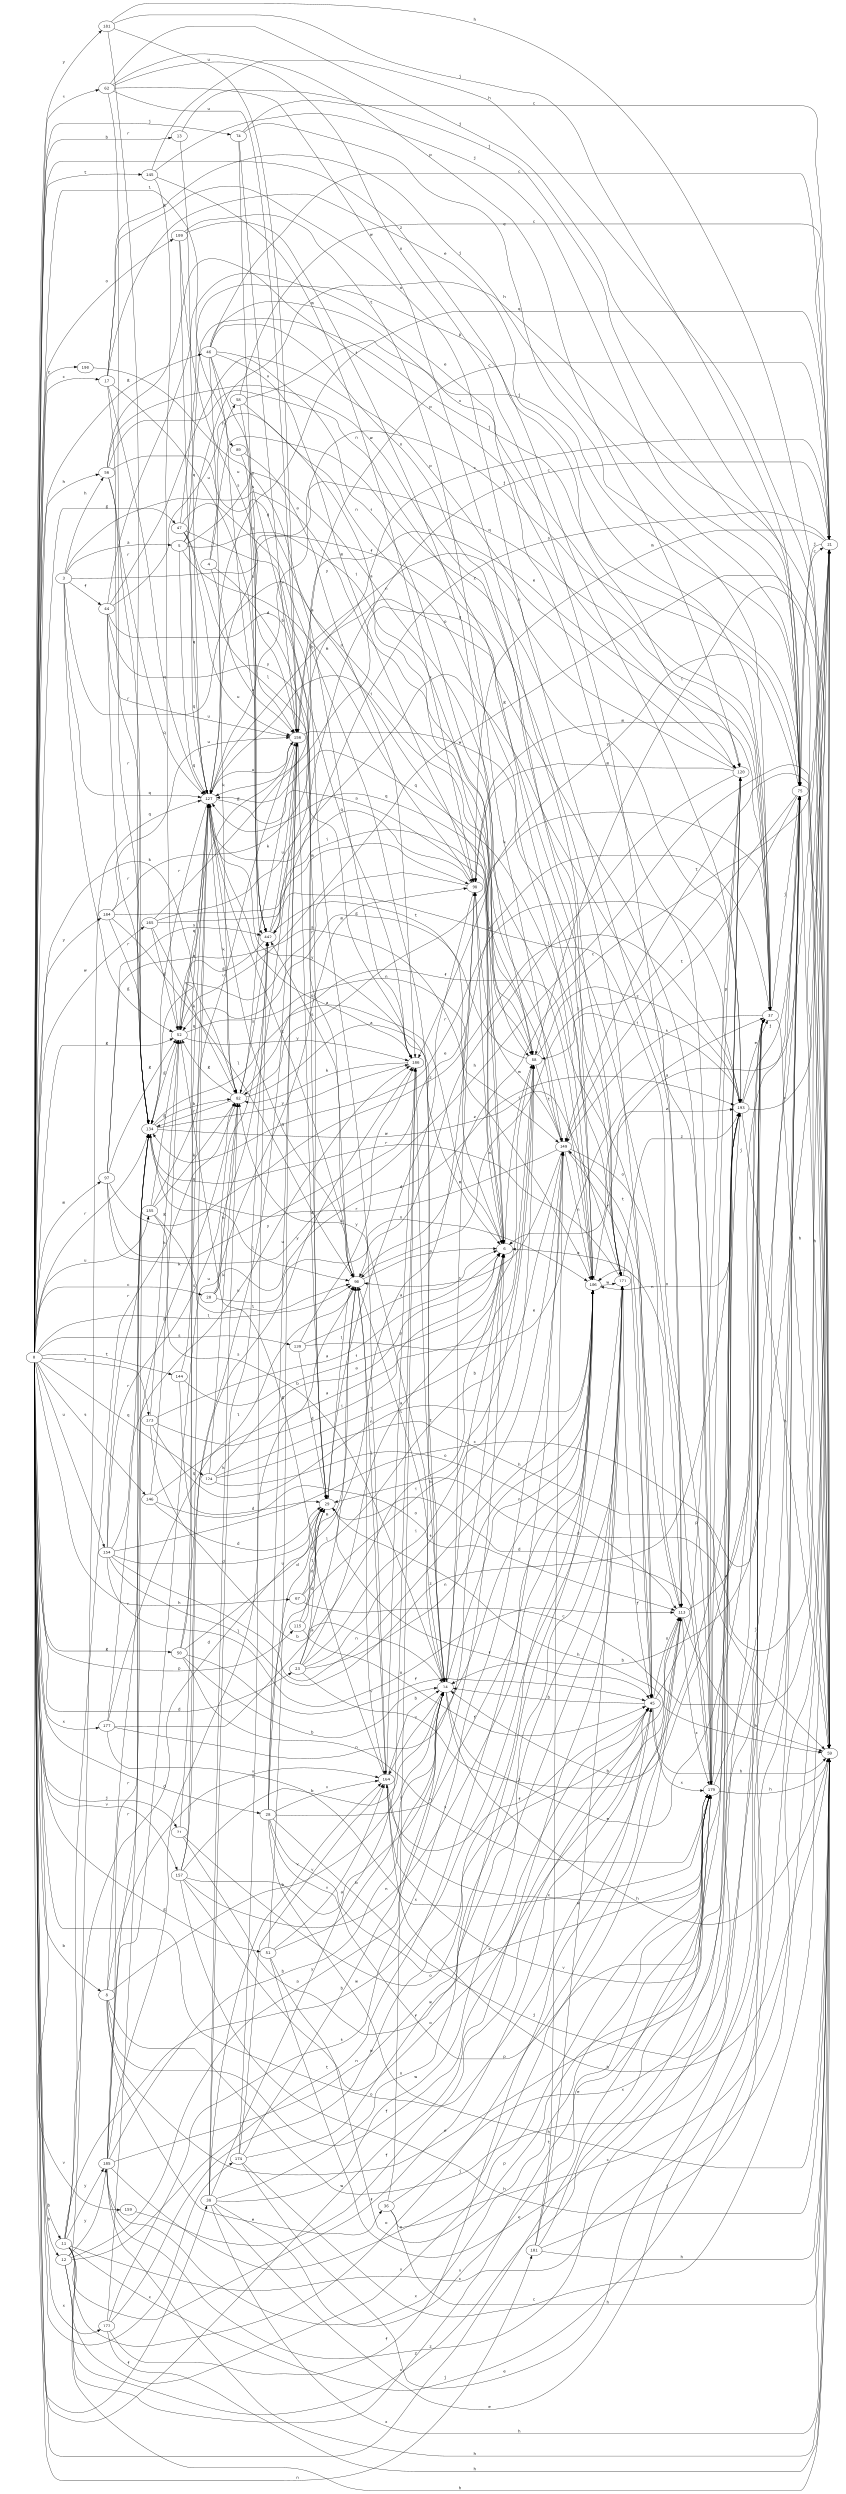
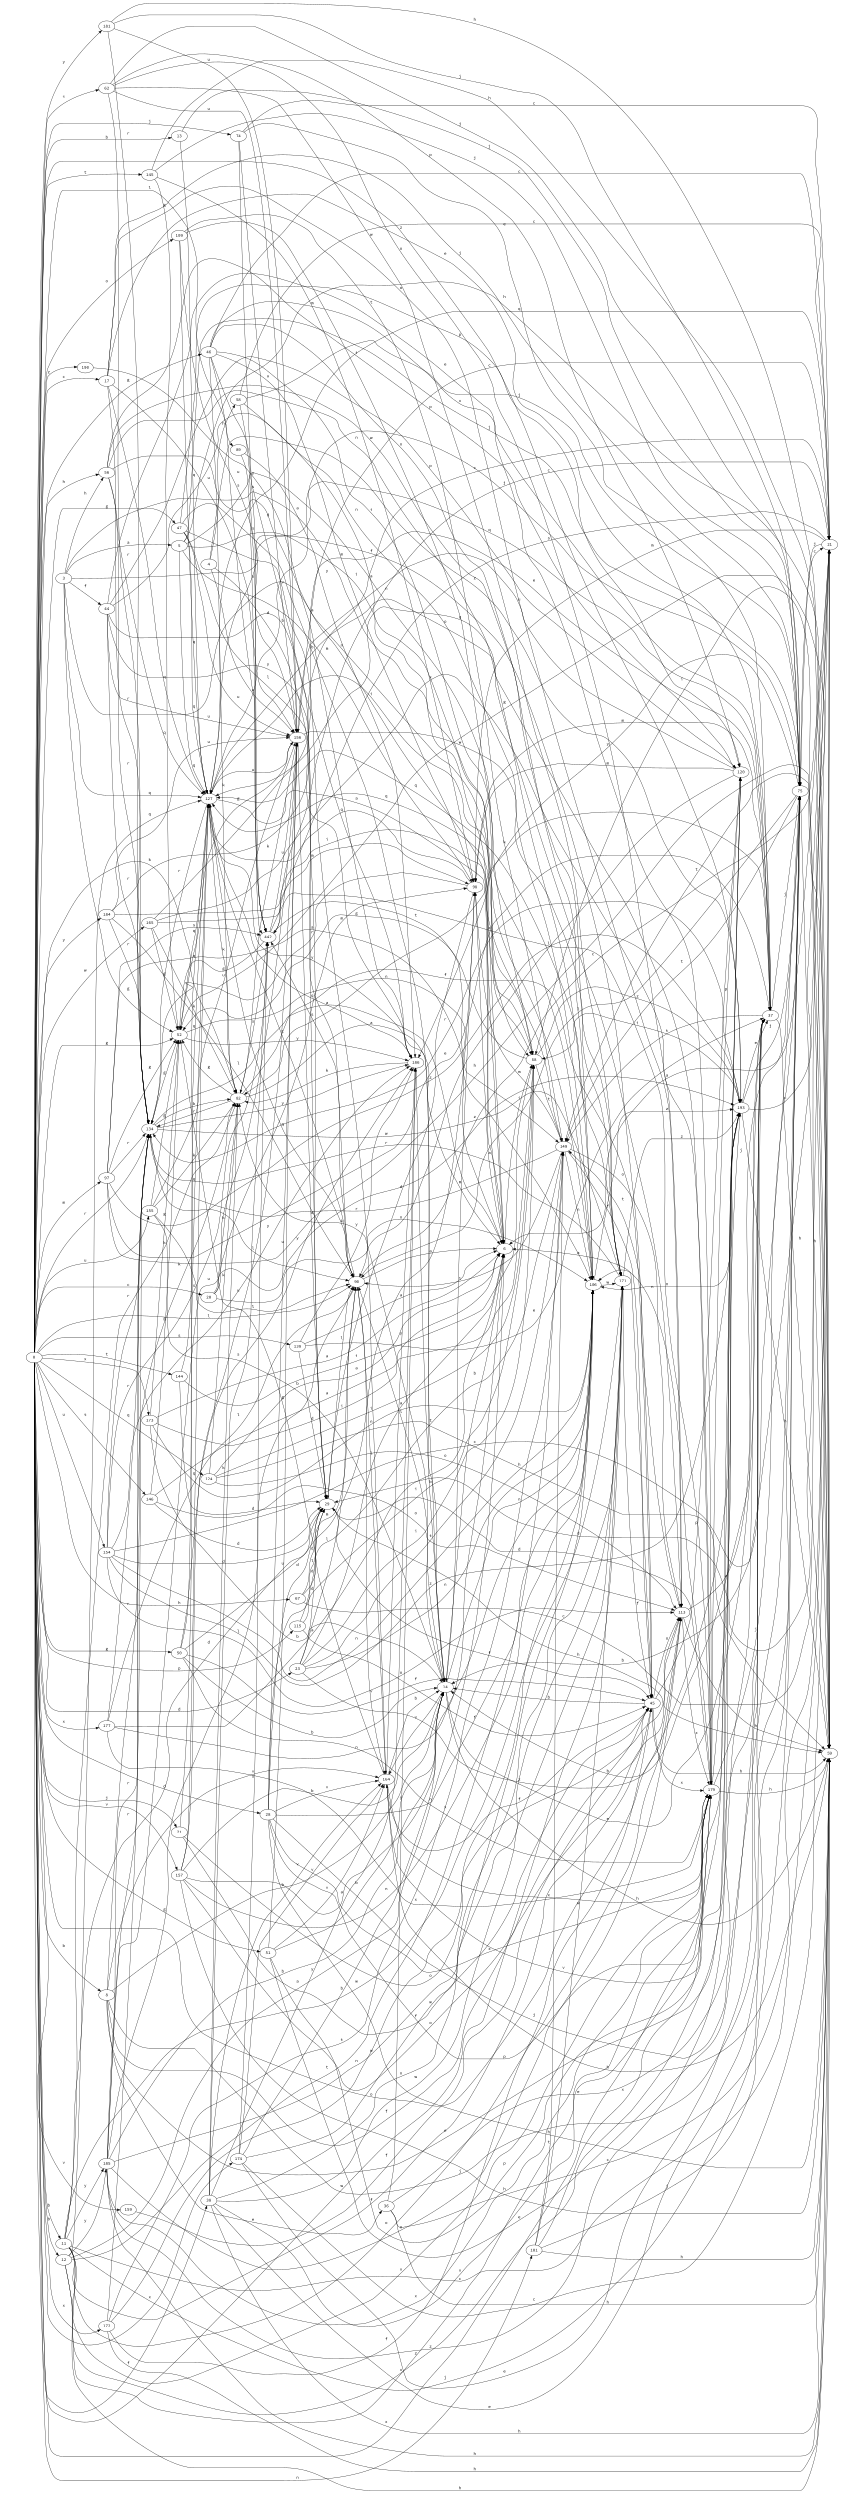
  strict digraph {
    fontname="Source Code Pro"
    rankdir=LR
    node [fontname="Source Code Pro"]
    edge [fontname="Source Code Pro"]
    0
    8
    11
    12
    13
    17
    20
    23
    28
    38
    46
    47
    50
    51
    52
    56
    62
    67
    71
    74
    82
    89
    90
    97
    101
    109
    113
    115
    124
    134
    138
    144
    145
    146
    154
    155
    157
    159
    165
    171
    172
    173
    174
    177
    179
    181
    184
    190
    193
    45
    75
    14
    36
    37
    164
    29
    21
    185
    6
    127
    59
    149
    156
    106
    98
    68
    120
    n68 [label=442]
    186
    3
    5
    44
    4
    58
    0 -> 8 [label=b]
    0 -> 11 [label=b]
    0 -> 12 [label=b]
    0 -> 13 [label=b]
    0 -> 17 [label=c]
    0 -> 20 [label=c]
    0 -> 23 [label=d]
    0 -> 28 [label=d]
    0 -> 38 [label=f]
    0 -> 46 [label=g]
    0 -> 47 [label=g]
    0 -> 50 [label=g]
    0 -> 51 [label=g]
    0 -> 52 [label=g]
    0 -> 56 [label=h]
    0 -> 62 [label=i]
    0 -> 67 [label=h]
    0 -> 71 [label=j]
    0 -> 74 [label=j]
    0 -> 82 [label=k]
    0 -> 89 [label=l]
    0 -> 90 [label=l]
    0 -> 97 [label=m]
    0 -> 101 [label=n]
    0 -> 109 [label=o]
    0 -> 113 [label=o]
    0 -> 115 [label=p]
    0 -> 124 [label=q]
    0 -> 134 [label=r]
    0 -> 138 [label=s]
    0 -> 144 [label=t]
    0 -> 145 [label=t]
    0 -> 146 [label=t]
    0 -> 154 [label=u]
    0 -> 155 [label=u]
    0 -> 157 [label=v]
    0 -> 159 [label=v]
    0 -> 165 [label=w]
    0 -> 171 [label=w]
    0 -> 172 [label=x]
    0 -> 173 [label=x]
    0 -> 174 [label=x]
    0 -> 177 [label=x]
    0 -> 179 [label=x]
    0 -> 181 [label=y]
    0 -> 184 [label=y]
    0 -> 190 [label=z]
    0 -> 193 [label=z]
    8 -> 134 [label=r]
    8 -> 45 [label=f]
    8 -> 75 [label=j]
    8 -> 14 [label=b]
    8 -> 36 [label=e]
    8 -> 37 [label=e]
    8 -> 164 [label=v]
    11 -> 82 [label=k]
    11 -> 113 [label=o]
    11 -> 171 [label=w]
    11 -> 179 [label=x]
    11 -> 193 [label=z]
    11 -> 45 [label=f]
    11 -> 75 [label=j]
    11 -> 29 [label=d]
    11 -> 21 [label=c]
    11 -> 185 [label=y]
    12 -> 179 [label=x]
    12 -> 185 [label=y]
    12 -> 6 [label=a]
    12 -> 127 [label=q]
    12 -> 59 [label=h]
    12 -> 149 [label=t]
    13 -> 75 [label=j]
    13 -> 127 [label=q]
    17 -> 113 [label=o]
    17 -> 134 [label=r]
    17 -> 75 [label=j]
    17 -> 37 [label=e]
    17 -> 127 [label=q]
    17 -> 156 [label=u]
    20 -> 82 [label=k]
    20 -> 193 [label=z]
    20 -> 106 [label=n]
    20 -> 98 [label=m]
    23 -> 90 [label=l]
    23 -> 193 [label=z]
    23 -> 29 [label=d]
    23 -> 6 [label=a]
    23 -> 149 [label=t]
    23 -> 106 [label=n]
    23 -> 68 [label=i]
    28 -> 90 [label=l]
    28 -> 179 [label=x]
    28 -> 75 [label=j]
    28 -> 164 [label=v]
    28 -> 29 [label=d]
    28 -> 59 [label=h]
    28 -> 156 [label=u]
    28 -> 106 [label=n]
    28 -> 120 [label=p]
    38 -> 82 [label=k]
    38 -> 171 [label=w]
    38 -> 179 [label=x]
    38 -> 37 [label=e]
    38 -> 164 [label=v]
    38 -> 59 [label=h]
    38 -> 106 [label=n]
    38 -> n68 [label=s]
    38 -> 186 [label=y]
    46 -> 82 [label=k]
    46 -> 179 [label=x]
    46 -> 29 [label=d]
    46 -> 21 [label=c]
    46 -> 106 [label=n]
    46 -> 98 [label=m]
    46 -> 68 [label=i]
    46 -> n68 [label=s]
    47 -> 90 [label=l]
    47 -> 14 [label=b]
    47 -> 164 [label=v]
    47 -> 127 [label=q]
    47 -> 156 [label=u]
    47 -> 120 [label=p]
    50 -> 179 [label=x]
    50 -> 45 [label=f]
    50 -> 14 [label=b]
    50 -> 127 [label=q]
    50 -> 98 [label=m]
    50 -> 186 [label=y]
    51 -> 14 [label=b]
    51 -> 37 [label=e]
    51 -> 164 [label=v]
    51 -> 156 [label=u]
    51 -> 120 [label=p]
    52 -> 127 [label=q]
    52 -> 106 [label=n]
    52 -> 186 [label=y]
    56 -> 134 [label=r]
    56 -> 171 [label=w]
    56 -> 6 [label=a]
    56 -> 127 [label=q]
    56 -> 106 [label=n]
    56 -> 120 [label=p]
    62 -> 113 [label=o]
    62 -> 134 [label=r]
    62 -> 171 [label=w]
    62 -> 75 [label=j]
    62 -> 156 [label=u]
    62 -> 120 [label=p]
    67 -> 29 [label=d]
    67 -> 21 [label=c]
    67 -> 149 [label=t]
    71 -> 113 [label=o]
    71 -> 45 [label=f]
    71 -> 127 [label=q]
    74 -> 37 [label=e]
    74 -> 21 [label=c]
    74 -> 156 [label=u]
    74 -> n68 [label=s]
    82 -> 52 [label=g]
    82 -> 134 [label=r]
    82 -> 45 [label=f]
    82 -> 6 [label=a]
    82 -> n68 [label=s]
    89 -> n68 [label=s]
    89 -> 186 [label=y]
    90 -> 164 [label=v]
    90 -> 21 [label=c]
    90 -> 6 [label=a]
    90 -> 127 [label=q]
    90 -> n68 [label=s]
    97 -> 52 [label=g]
+   97 -> 134 [label=r]
    97 -> 193 [label=z]
    97 -> 37 [label=e]
    97 -> 6 [label=a]
    97 -> 59 [label=h]
    97 -> n68 [label=s]
    101 -> 171 [label=w]
    101 -> 179 [label=x]
    101 -> 75 [label=j]
    101 -> 59 [label=h]
    101 -> 149 [label=t]
    109 -> 127 [label=q]
    109 -> 149 [label=t]
    109 -> 156 [label=u]
    109 -> 68 [label=i]
    113 -> 179 [label=x]
    113 -> 75 [label=j]
    113 -> 59 [label=h]
    113 -> 149 [label=t]
    115 -> 45 [label=f]
    115 -> 29 [label=d]
    115 -> 68 [label=i]
    124 -> 82 [label=k]
    124 -> 113 [label=o]
    124 -> 6 [label=a]
    124 -> 59 [label=h]
    124 -> 68 [label=i]
    134 -> 52 [label=g]
    134 -> 82 [label=k]
    134 -> 90 [label=l]
    134 -> 171 [label=w]
    134 -> 6 [label=a]
    134 -> 186 [label=y]
    138 -> 37 [label=e]
    138 -> 29 [label=d]
    138 -> 6 [label=a]
    138 -> 186 [label=y]
    144 -> 29 [label=d]
    144 -> 127 [label=q]
    144 -> 68 [label=i]
    145 -> 52 [label=g]
    145 -> 75 [label=j]
    145 -> 59 [label=h]
    145 -> 98 [label=m]
    146 -> 52 [label=g]
    146 -> 113 [label=o]
    146 -> 29 [label=d]
    146 -> 6 [label=a]
    154 -> 113 [label=o]
    154 -> 134 [label=r]
    154 -> 193 [label=z]
    154 -> 29 [label=d]
    154 -> 21 [label=c]
    154 -> 106 [label=n]
    154 -> n68 [label=s]
    154 -> 186 [label=y]
    155 -> 52 [label=g]
    155 -> 82 [label=k]
    155 -> 90 [label=l]
    155 -> 14 [label=b]
    155 -> 156 [label=u]
    157 -> 113 [label=o]
    157 -> 14 [label=b]
    157 -> 6 [label=a]
    157 -> 127 [label=q]
    157 -> 59 [label=h]
    157 -> 156 [label=u]
    157 -> 106 [label=n]
    159 -> 45 [label=f]
    165 -> 52 [label=g]
    165 -> 82 [label=k]
    165 -> 179 [label=x]
    165 -> 21 [label=c]
    165 -> 98 [label=m]
    171 -> 134 [label=r]
    171 -> 193 [label=z]
    171 -> 45 [label=f]
    171 -> 127 [label=q]
    172 -> 134 [label=r]
    172 -> 45 [label=f]
    172 -> 59 [label=h]
    172 -> 149 [label=t]
    172 -> 106 [label=n]
    173 -> 52 [label=g]
    173 -> 14 [label=b]
    173 -> 6 [label=a]
    173 -> 106 [label=n]
    173 -> 68 [label=i]
    174 -> 171 [label=w]
    174 -> 14 [label=b]
    174 -> 37 [label=e]
    174 -> 164 [label=v]
    174 -> 21 [label=c]
    174 -> n68 [label=s]
    177 -> 90 [label=l]
    177 -> 134 [label=r]
    177 -> 179 [label=x]
    177 -> 6 [label=a]
    177 -> 106 [label=n]
    179 -> 193 [label=z]
    179 -> 75 [label=j]
    179 -> 29 [label=d]
    179 -> 127 [label=q]
    179 -> 59 [label=h]
    179 -> 106 [label=n]
    179 -> 120 [label=p]
    181 -> 134 [label=r]
    181 -> 75 [label=j]
    181 -> 59 [label=h]
    181 -> 156 [label=u]
    184 -> 90 [label=l]
    184 -> 134 [label=r]
    184 -> 21 [label=c]
    184 -> 156 [label=u]
    184 -> 68 [label=i]
    190 -> 186 [label=y]
    193 -> 134 [label=r]
    193 -> 75 [label=j]
    193 -> 37 [label=e]
    193 -> 21 [label=c]
    193 -> 59 [label=h]
    193 -> 106 [label=n]
    193 -> 68 [label=i]
    45 -> 113 [label=o]
    45 -> 179 [label=x]
    45 -> 14 [label=b]
    45 -> 6 [label=a]
    45 -> 59 [label=h]
    45 -> 120 [label=p]
    75 -> 90 [label=l]
    75 -> 14 [label=b]
    75 -> 21 [label=c]
    75 -> 59 [label=h]
    75 -> 149 [label=t]
    75 -> 186 [label=y]
    14 -> 82 [label=k]
    14 -> 90 [label=l]
    14 -> 37 [label=e]
    14 -> 164 [label=v]
    14 -> 59 [label=h]
    14 -> 106 [label=n]
    14 -> 98 [label=m]
    36 -> 37 [label=e]
    36 -> 21 [label=c]
    36 -> 59 [label=h]
    36 -> 186 [label=y]
    37 -> 82 [label=k]
    37 -> 75 [label=j]
    37 -> 14 [label=b]
    37 -> 127 [label=q]
    37 -> 59 [label=h]
    37 -> 149 [label=t]
    37 -> 98 [label=m]
    164 -> 52 [label=g]
    164 -> 90 [label=l]
    164 -> 179 [label=x]
    164 -> 45 [label=f]
    164 -> 14 [label=b]
    164 -> 59 [label=h]
    164 -> 186 [label=y]
    29 -> 90 [label=l]
    29 -> 45 [label=f]
    29 -> 59 [label=h]
    21 -> 75 [label=j]
    21 -> 29 [label=d]
    21 -> 6 [label=a]
    21 -> 127 [label=q]
    21 -> 98 [label=m]
    21 -> n68 [label=s]
    185 -> 82 [label=k]
    185 -> 90 [label=l]
    185 -> 113 [label=o]
    185 -> 134 [label=r]
    185 -> 171 [label=w]
    185 -> 179 [label=x]
    185 -> 193 [label=z]
    185 -> 14 [label=b]
    185 -> 59 [label=h]
    185 -> 156 [label=u]
    6 -> 14 [label=b]
    6 -> 68 [label=i]
    127 -> 82 [label=k]
    127 -> 90 [label=l]
    127 -> 113 [label=o]
    127 -> 134 [label=r]
    127 -> 75 [label=j]
    127 -> 6 [label=a]
    127 -> 156 [label=u]
    127 -> 68 [label=i]
    127 -> 186 [label=y]
    59 -> 52 [label=g]
    59 -> 149 [label=t]
    59 -> 68 [label=i]
    149 -> 90 [label=l]
    149 -> 113 [label=o]
    149 -> 134 [label=r]
    149 -> 45 [label=f]
    149 -> 127 [label=q]
    149 -> 106 [label=n]
    149 -> 98 [label=m]
    156 -> 52 [label=g]
    156 -> 82 [label=k]
    156 -> 171 [label=w]
    156 -> 37 [label=e]
    156 -> 29 [label=d]
    106 -> 171 [label=w]
    106 -> 193 [label=z]
    98 -> 134 [label=r]
    98 -> 29 [label=d]
    98 -> 6 [label=a]
    98 -> 127 [label=q]
    68 -> 52 [label=g]
    68 -> 193 [label=z]
    68 -> 149 [label=t]
    120 -> 90 [label=l]
    120 -> 164 [label=v]
    120 -> 156 [label=u]
    120 -> 98 [label=m]
    n68 -> 52 [label=g]
    n68 -> 179 [label=x]
    n68 -> 21 [label=c]
    n68 -> 149 [label=t]
    n68 -> 156 [label=u]
    186 -> 82 [label=k]
    186 -> 14 [label=b]
    186 -> 127 [label=q]
    3 -> 52 [label=g]
    3 -> 56 [label=h]
    3 -> 45 [label=f]
    3 -> 6 [label=a]
    3 -> 127 [label=q]
    3 -> 106 [label=n]
    3 -> 5 [label=a]
    3 -> 44 [label=f]
    5 -> 75 [label=j]
    5 -> 127 [label=q]
    5 -> 59 [label=h]
    5 -> 106 [label=n]
    5 -> 98 [label=m]
    5 -> 68 [label=i]
    44 -> 134 [label=r]
    44 -> 14 [label=b]
    44 -> 37 [label=e]
    44 -> 156 [label=u]
    44 -> 106 [label=n]
    44 -> 120 [label=p]
    44 -> 186 [label=y]
    4 -> 193 [label=z]
    4 -> 29 [label=d]
    4 -> 156 [label=u]
    4 -> 58 [label=h]
    58 -> 75 [label=j]
    58 -> 21 [label=c]
    58 -> 6 [label=a]
    58 -> n68 [label=s]
  }
